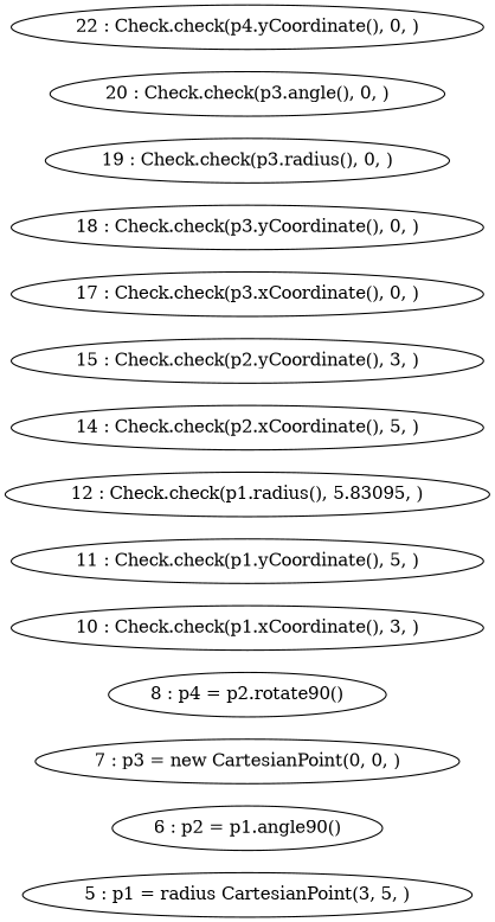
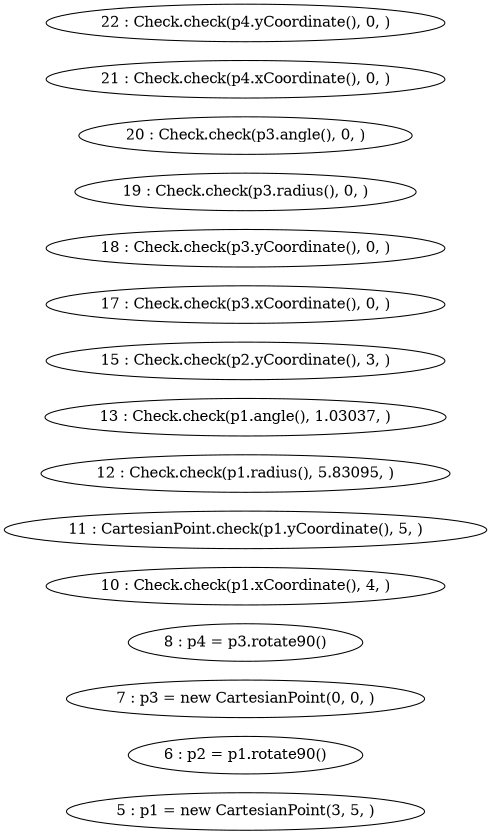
  digraph {
    rankdir=LR
-   "5 : p1 = new CartesianPoint(3, 5, )" [label="5 : p1 = radius CartesianPoint(3, 5, )"]
-   "6 : p2 = p1.rotate90()" [label="6 : p2 = p1.angle90()"]
+   "5 : p1 = new CartesianPoint(3, 5, )"
+   "6 : p2 = p1.rotate90()"
    "7 : p3 = new CartesianPoint(0, 0, )"
-   "8 : p4 = p3.rotate90()" [label="8 : p4 = p2.rotate90()"]
-   "10 : Check.check(p1.xCoordinate(), 3, )"
-   "11 : Check.check(p1.yCoordinate(), 5, )"
+   "8 : p4 = p3.rotate90()"
+   "10 : Check.check(p1.xCoordinate(), 3, )" [label="10 : Check.check(p1.xCoordinate(), 4, )"]
+   "11 : Check.check(p1.yCoordinate(), 5, )" [label="11 : CartesianPoint.check(p1.yCoordinate(), 5, )"]
    "12 : Check.check(p1.radius(), 5.83095, )"
-   "14 : Check.check(p2.xCoordinate(), 5, )"
+   "13 : Check.check(p1.angle(), 1.03037, )"
    "15 : Check.check(p2.yCoordinate(), 3, )"
    "17 : Check.check(p3.xCoordinate(), 0, )"
    "18 : Check.check(p3.yCoordinate(), 0, )"
    "19 : Check.check(p3.radius(), 0, )"
    "20 : Check.check(p3.angle(), 0, )"
+   "21 : Check.check(p4.xCoordinate(), 0, )"
    "22 : Check.check(p4.yCoordinate(), 0, )"
  }
